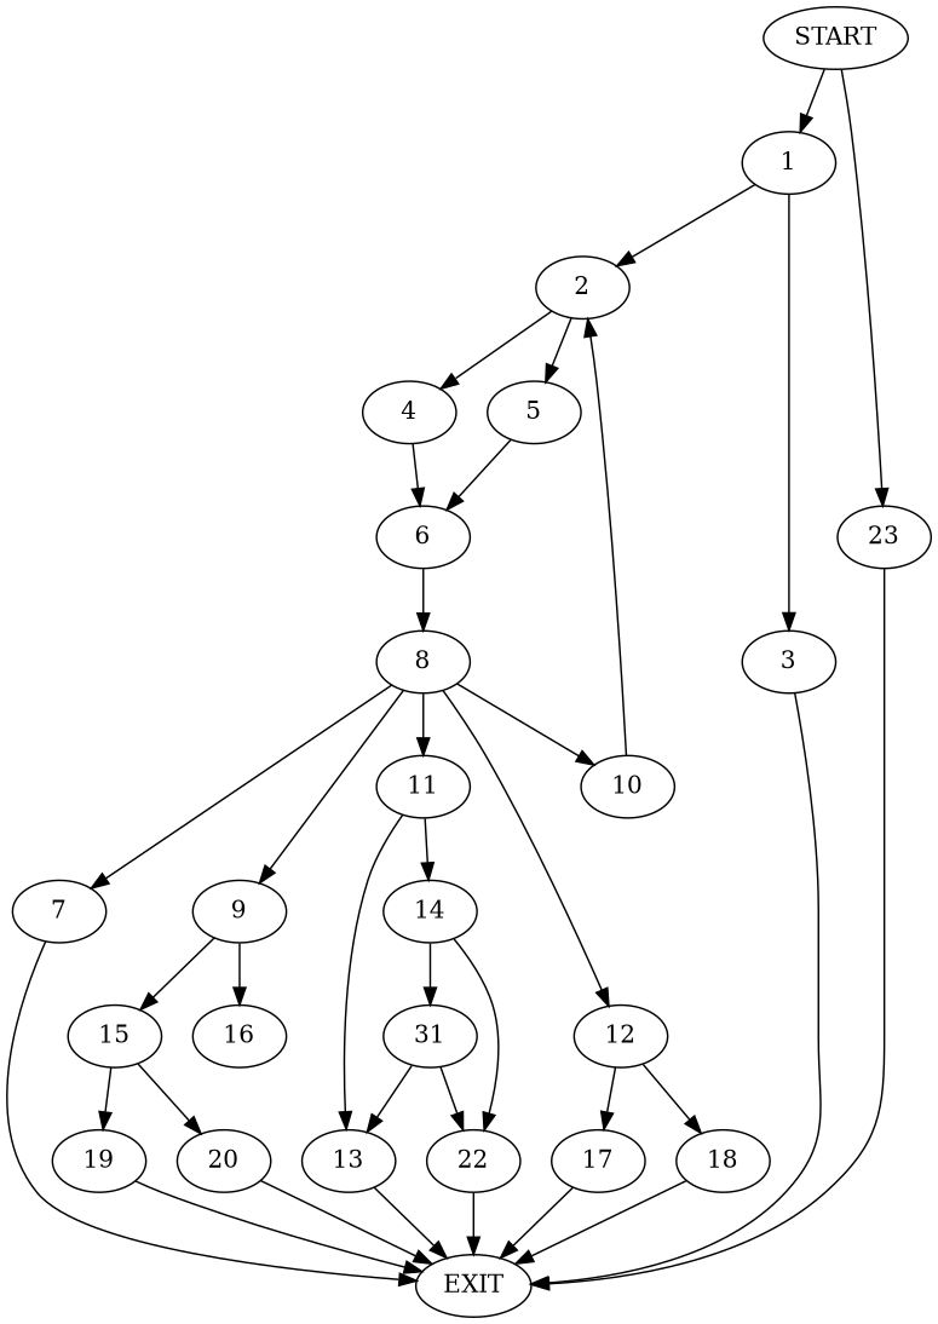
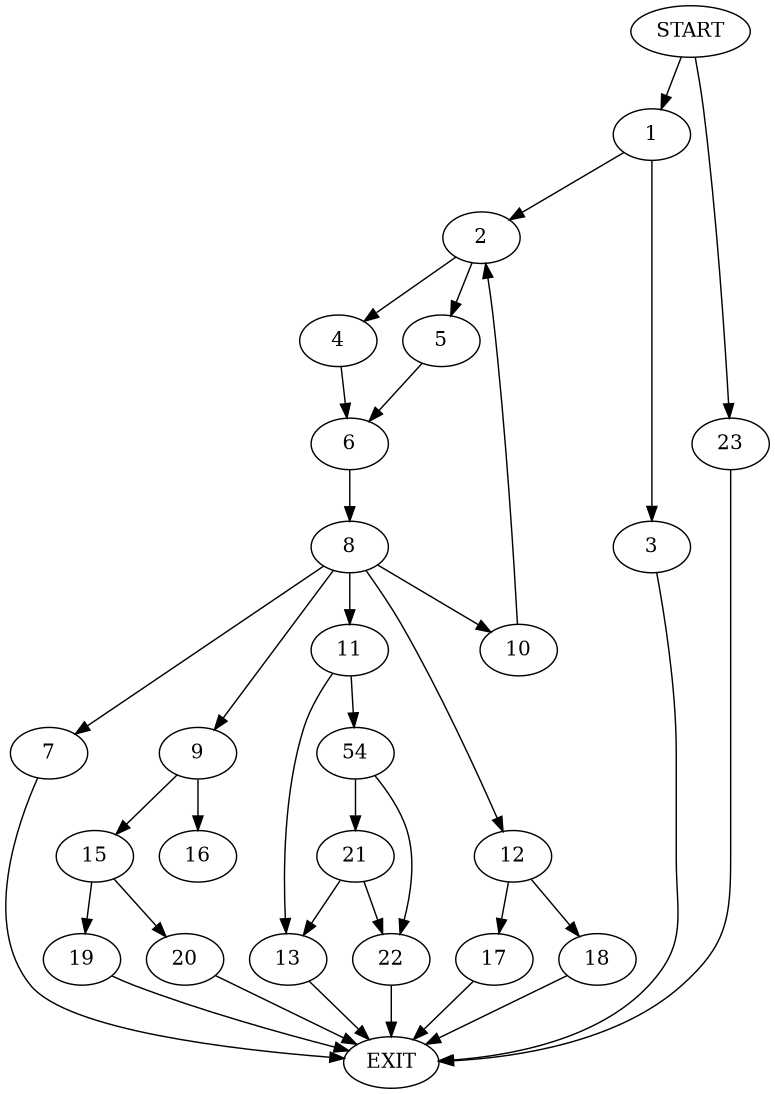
  digraph {
    n1 [label=START]
    1
    23
    2
    3
    n6 [label=EXIT]
    4
    5
    6
    8
    7
    9
    10
    11
    12
    15
    16
    13
-   14
+   14 [label=54]
    17
    18
    19
    20
-   21 [label=31]
+   21
    22
    n1 -> 1
    n1 -> 23
    1 -> 2
    1 -> 3
    23 -> n6
    2 -> 4
    2 -> 5
    3 -> n6
    4 -> 6
    5 -> 6
    6 -> 8
    8 -> 7
    8 -> 9
    8 -> 10
    8 -> 11
    8 -> 12
    7 -> n6
    9 -> 15
    9 -> 16
    10 -> 2
    11 -> 13
    11 -> 14
    12 -> 17
    12 -> 18
    15 -> 19
    15 -> 20
    13 -> n6
    14 -> 21
    14 -> 22
    17 -> n6
    18 -> n6
    19 -> n6
    20 -> n6
    21 -> 13
    21 -> 22
    22 -> n6
  }
